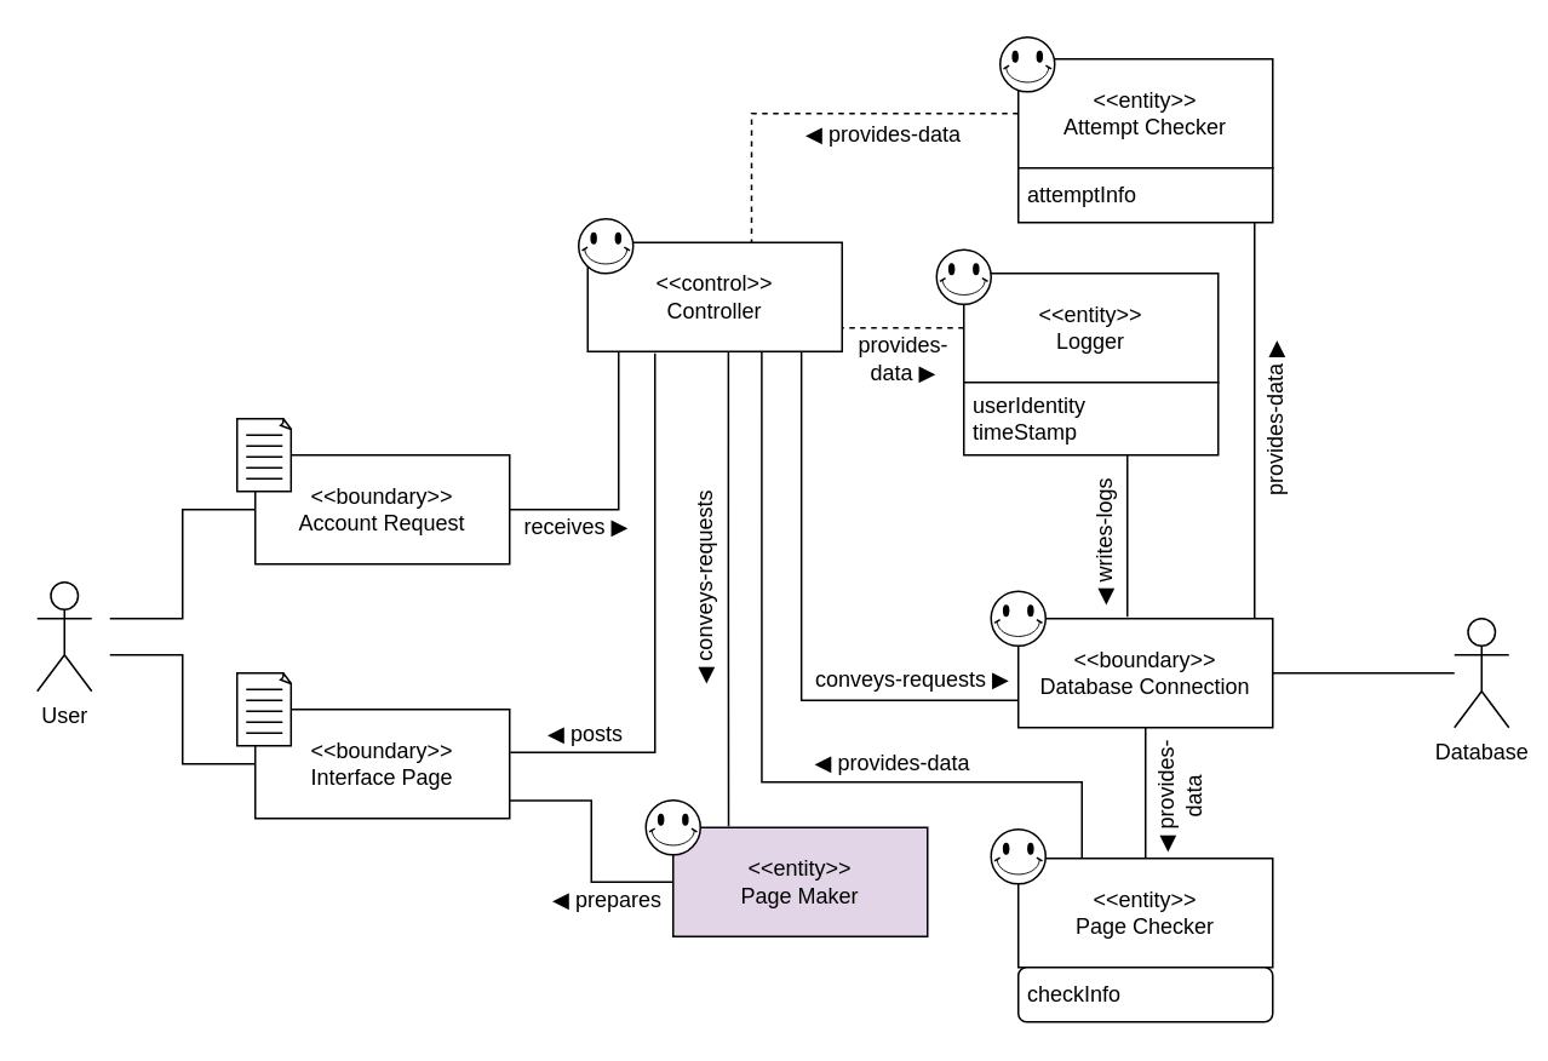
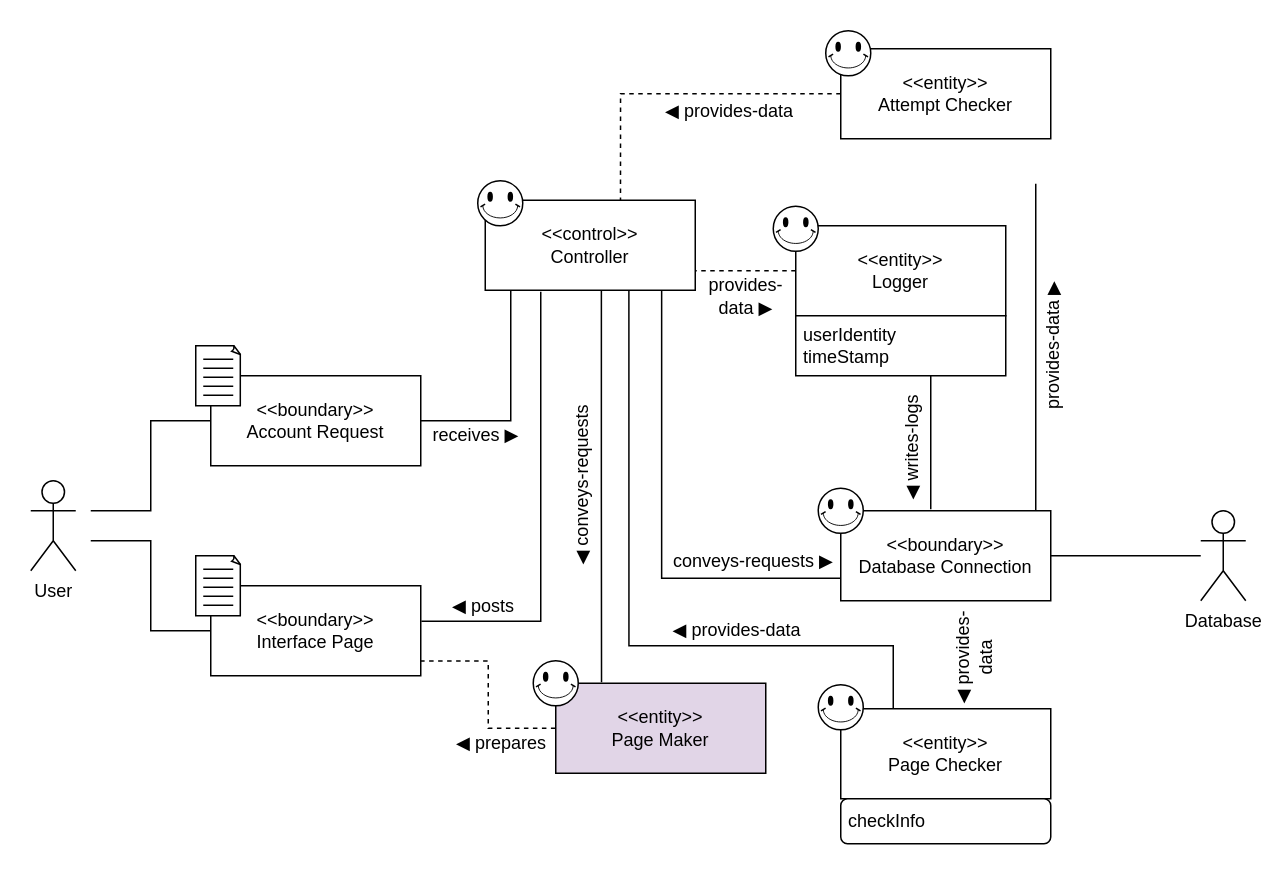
  <mxCell id="0" />
  <mxCell id="1" parent="0" />
  <mxCell id="2" value="Database" style="shape=umlActor;verticalLabelPosition=bottom;verticalAlign=top;html=1;outlineConnect=0;" parent="1" vertex="1"><mxGeometry x="800" y="340" width="30" height="60" as="geometry" /></mxCell>
  <mxCell id="3" style="edgeStyle=orthogonalEdgeStyle;rounded=0;orthogonalLoop=1;jettySize=auto;html=1;exitX=0.84;exitY=0.995;exitDx=0;exitDy=0;entryX=0;entryY=0.75;entryDx=0;entryDy=0;startArrow=none;startFill=0;endArrow=none;endFill=0;exitPerimeter=0;" parent="1" source="7" target="16" edge="1"><mxGeometry relative="1" as="geometry"><Array as="points"><mxPoint x="441" y="385" /></Array></mxGeometry></mxCell>
  <mxCell id="4" style="edgeStyle=orthogonalEdgeStyle;rounded=0;orthogonalLoop=1;jettySize=auto;html=1;exitX=0.553;exitY=1.005;exitDx=0;exitDy=0;entryX=0.218;entryY=-0.01;entryDx=0;entryDy=0;entryPerimeter=0;startArrow=none;startFill=0;endArrow=none;endFill=0;exitPerimeter=0;" parent="1" source="7" target="8" edge="1"><mxGeometry relative="1" as="geometry"><Array as="points" /></mxGeometry></mxCell>
  <mxCell id="5" style="edgeStyle=orthogonalEdgeStyle;rounded=0;orthogonalLoop=1;jettySize=auto;html=1;entryX=1.003;entryY=0.394;entryDx=0;entryDy=0;entryPerimeter=0;startArrow=none;startFill=0;endArrow=none;endFill=0;" parent="1" target="13" edge="1"><mxGeometry relative="1" as="geometry"><Array as="points"><mxPoint x="360" y="194" /><mxPoint x="360" y="414" /></Array><mxPoint x="360" y="194" as="sourcePoint" /></mxGeometry></mxCell>
  <mxCell id="6" style="edgeStyle=orthogonalEdgeStyle;rounded=0;orthogonalLoop=1;jettySize=auto;html=1;exitX=1;exitY=0.75;exitDx=0;exitDy=0;startArrow=none;startFill=0;endArrow=none;endFill=0;entryX=0;entryY=0.5;entryDx=0;entryDy=0;dashed=1;" parent="1" source="7" target="25" edge="1"><mxGeometry relative="1" as="geometry"><mxPoint x="530" y="200" as="targetPoint" /><Array as="points"><mxPoint x="463" y="180" /></Array></mxGeometry></mxCell>
  <mxCell id="7" value="&amp;lt;&amp;lt;control&amp;gt;&amp;gt;&lt;br&gt;Controller" style="rounded=0;whiteSpace=wrap;html=1;" parent="1" vertex="1"><mxGeometry x="323" y="133" width="140" height="60" as="geometry" /></mxCell>
  <mxCell id="8" value="&amp;lt;&amp;lt;entity&amp;gt;&amp;gt;&lt;br&gt;Page Maker" style="rounded=0;whiteSpace=wrap;html=1;fillColor=#e1d5e7;" parent="1" vertex="1"><mxGeometry x="370" y="455" width="140" height="60" as="geometry" /></mxCell>
  <mxCell id="9" style="edgeStyle=orthogonalEdgeStyle;rounded=0;orthogonalLoop=1;jettySize=auto;html=1;exitX=0.5;exitY=1;exitDx=0;exitDy=0;exitPerimeter=0;" parent="1" edge="1"><mxGeometry relative="1" as="geometry"><mxPoint x="65" y="115" as="sourcePoint" /><mxPoint x="65" y="115" as="targetPoint" /></mxGeometry></mxCell>
  <mxCell id="10" style="edgeStyle=orthogonalEdgeStyle;rounded=0;orthogonalLoop=1;jettySize=auto;html=1;exitX=0.5;exitY=1;exitDx=0;exitDy=0;exitPerimeter=0;" parent="1" edge="1"><mxGeometry relative="1" as="geometry"><mxPoint x="65" y="115" as="sourcePoint" /><mxPoint x="65" y="115" as="targetPoint" /></mxGeometry></mxCell>
- <mxCell id="11" style="edgeStyle=orthogonalEdgeStyle;rounded=0;orthogonalLoop=1;jettySize=auto;html=1;exitX=0.997;exitY=0.836;exitDx=0;exitDy=0;entryX=0;entryY=0.5;entryDx=0;entryDy=0;startArrow=none;startFill=0;endArrow=none;endFill=0;exitPerimeter=0;" parent="1" source="13" target="8" edge="1"><mxGeometry relative="1" as="geometry"><Array as="points"><mxPoint x="325" y="440" /><mxPoint x="325" y="485" /></Array></mxGeometry></mxCell>
+ <mxCell id="11" style="edgeStyle=orthogonalEdgeStyle;rounded=0;orthogonalLoop=1;jettySize=auto;html=1;exitX=0.997;exitY=0.836;exitDx=0;exitDy=0;entryX=0;entryY=0.5;entryDx=0;entryDy=0;startArrow=none;startFill=0;endArrow=none;endFill=0;exitPerimeter=0;dashed=1;" parent="1" source="13" target="8" edge="1"><mxGeometry relative="1" as="geometry"><Array as="points"><mxPoint x="325" y="440" /><mxPoint x="325" y="485" /></Array></mxGeometry></mxCell>
  <mxCell id="12" style="edgeStyle=orthogonalEdgeStyle;rounded=0;orthogonalLoop=1;jettySize=auto;html=1;exitX=0;exitY=0.5;exitDx=0;exitDy=0;startArrow=none;startFill=0;endArrow=none;endFill=0;" parent="1" source="13" edge="1"><mxGeometry relative="1" as="geometry"><mxPoint x="60" y="360" as="targetPoint" /><Array as="points"><mxPoint x="100" y="420" /><mxPoint x="100" y="360" /></Array></mxGeometry></mxCell>
  <mxCell id="13" value="&amp;lt;&amp;lt;boundary&amp;gt;&amp;gt;&lt;br&gt;Interface Page" style="rounded=0;whiteSpace=wrap;html=1;" parent="1" vertex="1"><mxGeometry x="140" y="390" width="140" height="60" as="geometry" /></mxCell>
- <mxCell id="14" style="edgeStyle=orthogonalEdgeStyle;rounded=0;orthogonalLoop=1;jettySize=auto;html=1;exitX=0.5;exitY=1;exitDx=0;exitDy=0;entryX=0.5;entryY=0;entryDx=0;entryDy=0;startArrow=none;startFill=0;endArrow=none;endFill=0;" parent="1" source="16" target="18" edge="1"><mxGeometry relative="1" as="geometry" /></mxCell>
  <mxCell id="15" style="edgeStyle=orthogonalEdgeStyle;rounded=0;orthogonalLoop=1;jettySize=auto;html=1;exitX=1;exitY=0.5;exitDx=0;exitDy=0;startArrow=none;startFill=0;endArrow=none;endFill=0;" parent="1" source="16" target="2" edge="1"><mxGeometry relative="1" as="geometry"><mxPoint x="790" y="369.931" as="targetPoint" /></mxGeometry></mxCell>
  <mxCell id="16" value="&amp;lt;&amp;lt;boundary&amp;gt;&amp;gt;&lt;br&gt;Database Connection" style="rounded=0;whiteSpace=wrap;html=1;" parent="1" vertex="1"><mxGeometry x="560" y="340" width="140" height="60" as="geometry" /></mxCell>
  <mxCell id="17" style="edgeStyle=orthogonalEdgeStyle;rounded=0;orthogonalLoop=1;jettySize=auto;html=1;exitX=0.25;exitY=0;exitDx=0;exitDy=0;entryX=0.684;entryY=0.997;entryDx=0;entryDy=0;entryPerimeter=0;endArrow=none;endFill=0;" edge="1" parent="1" source="18" target="7"><mxGeometry relative="1" as="geometry"><Array as="points"><mxPoint x="595" y="430" /><mxPoint x="419" y="430" /></Array></mxGeometry></mxCell>
  <mxCell id="18" value="&amp;lt;&amp;lt;entity&amp;gt;&amp;gt;&lt;br&gt;Page Checker" style="rounded=0;whiteSpace=wrap;html=1;" parent="1" vertex="1"><mxGeometry x="560" y="472" width="140" height="60" as="geometry" /></mxCell>
  <mxCell id="19" value="User" style="shape=umlActor;verticalLabelPosition=bottom;verticalAlign=top;html=1;outlineConnect=0;" parent="1" vertex="1"><mxGeometry x="20" y="320" width="30" height="60" as="geometry" /></mxCell>
  <mxCell id="20" value="" style="group" parent="1" vertex="1" connectable="0"><mxGeometry x="560" y="32" width="140" height="90" as="geometry" /></mxCell>
  <mxCell id="21" value="&amp;lt;&amp;lt;entity&amp;gt;&amp;gt;&lt;br&gt;Attempt Checker" style="rounded=0;whiteSpace=wrap;html=1;" parent="20" vertex="1"><mxGeometry width="140" height="60" as="geometry" /></mxCell>
- <mxCell id="22" value="&amp;nbsp;attemptInfo" style="rounded=0;whiteSpace=wrap;html=1;align=left;" parent="20" vertex="1"><mxGeometry y="60" width="140" height="30" as="geometry" /></mxCell>
  <mxCell id="23" style="edgeStyle=orthogonalEdgeStyle;rounded=0;orthogonalLoop=1;jettySize=auto;html=1;startArrow=none;startFill=0;endArrow=none;endFill=0;" parent="20" edge="1"><mxGeometry relative="1" as="geometry"><mxPoint x="130" y="128" as="sourcePoint" /><mxPoint x="130" y="308" as="targetPoint" /><Array as="points"><mxPoint x="130" y="90" /><mxPoint x="130" y="338" /></Array></mxGeometry></mxCell>
  <mxCell id="24" value="" style="group" parent="1" vertex="1" connectable="0"><mxGeometry x="530" y="150" width="140" height="100" as="geometry" /></mxCell>
  <mxCell id="25" value="&amp;lt;&amp;lt;entity&amp;gt;&amp;gt;&lt;br&gt;Logger" style="rounded=0;whiteSpace=wrap;html=1;" parent="24" vertex="1"><mxGeometry width="140" height="60" as="geometry" /></mxCell>
  <mxCell id="26" value="&amp;nbsp;userIdentity&lt;br&gt;&amp;nbsp;timeStamp" style="rounded=0;whiteSpace=wrap;html=1;align=left;" parent="24" vertex="1"><mxGeometry y="60" width="140" height="40" as="geometry" /></mxCell>
  <mxCell id="27" value="" style="verticalLabelPosition=bottom;verticalAlign=top;html=1;shape=mxgraph.basic.smiley" parent="24" vertex="1"><mxGeometry x="-15" y="-13" width="30" height="30" as="geometry" /></mxCell>
  <mxCell id="28" value="" style="group" parent="1" vertex="1" connectable="0"><mxGeometry x="140" y="250" width="140" height="90" as="geometry" /></mxCell>
  <mxCell id="29" value="&amp;lt;&amp;lt;boundary&amp;gt;&amp;gt;&lt;br&gt;Account Request" style="rounded=0;whiteSpace=wrap;html=1;" parent="28" vertex="1"><mxGeometry width="140" height="60" as="geometry" /></mxCell>
  <mxCell id="30" style="edgeStyle=orthogonalEdgeStyle;rounded=0;orthogonalLoop=1;jettySize=auto;html=1;exitX=1;exitY=0.5;exitDx=0;exitDy=0;startArrow=none;startFill=0;endArrow=none;endFill=0;" parent="1" source="29" edge="1"><mxGeometry relative="1" as="geometry"><mxPoint x="340" y="193" as="targetPoint" /><Array as="points"><mxPoint x="340" y="280" /><mxPoint x="340" y="193" /></Array></mxGeometry></mxCell>
  <mxCell id="31" style="edgeStyle=orthogonalEdgeStyle;rounded=0;orthogonalLoop=1;jettySize=auto;html=1;startArrow=none;startFill=0;endArrow=none;endFill=0;" parent="1" edge="1"><mxGeometry relative="1" as="geometry"><mxPoint x="620" y="250" as="sourcePoint" /><mxPoint x="620" y="339" as="targetPoint" /><Array as="points"><mxPoint x="620" y="250" /><mxPoint x="620" y="339" /></Array></mxGeometry></mxCell>
  <mxCell id="32" style="edgeStyle=orthogonalEdgeStyle;rounded=0;orthogonalLoop=1;jettySize=auto;html=1;exitX=0;exitY=0.5;exitDx=0;exitDy=0;startArrow=none;startFill=0;endArrow=none;endFill=0;" parent="1" source="29" edge="1"><mxGeometry relative="1" as="geometry"><mxPoint x="60" y="340" as="targetPoint" /><Array as="points"><mxPoint x="100" y="280" /><mxPoint x="100" y="340" /></Array></mxGeometry></mxCell>
  <mxCell id="33" value="" style="verticalLabelPosition=bottom;verticalAlign=top;html=1;shape=mxgraph.basic.smiley" parent="1" vertex="1"><mxGeometry x="318" y="120" width="30" height="30" as="geometry" /></mxCell>
  <mxCell id="34" value="" style="group" parent="1" vertex="1" connectable="0"><mxGeometry x="130" y="230" width="30" height="40" as="geometry" /></mxCell>
  <mxCell id="35" value="" style="whiteSpace=wrap;html=1;shape=mxgraph.basic.document" parent="34" vertex="1"><mxGeometry width="30" height="40" as="geometry" /></mxCell>
  <mxCell id="36" value="" style="endArrow=none;html=1;" parent="34" edge="1"><mxGeometry width="50" height="50" relative="1" as="geometry"><mxPoint x="5" y="9" as="sourcePoint" /><mxPoint x="25" y="9" as="targetPoint" /></mxGeometry></mxCell>
  <mxCell id="37" value="" style="endArrow=none;html=1;" parent="34" edge="1"><mxGeometry width="50" height="50" relative="1" as="geometry"><mxPoint x="5" y="15" as="sourcePoint" /><mxPoint x="25" y="15" as="targetPoint" /></mxGeometry></mxCell>
  <mxCell id="38" value="" style="endArrow=none;html=1;" parent="34" edge="1"><mxGeometry width="50" height="50" relative="1" as="geometry"><mxPoint x="5" y="21" as="sourcePoint" /><mxPoint x="25" y="21" as="targetPoint" /></mxGeometry></mxCell>
  <mxCell id="39" value="" style="endArrow=none;html=1;" parent="34" edge="1"><mxGeometry width="50" height="50" relative="1" as="geometry"><mxPoint x="5" y="27" as="sourcePoint" /><mxPoint x="25" y="27" as="targetPoint" /></mxGeometry></mxCell>
  <mxCell id="40" value="" style="endArrow=none;html=1;" parent="34" edge="1"><mxGeometry width="50" height="50" relative="1" as="geometry"><mxPoint x="5" y="33" as="sourcePoint" /><mxPoint x="25" y="33" as="targetPoint" /></mxGeometry></mxCell>
  <mxCell id="41" value="" style="group" parent="1" vertex="1" connectable="0"><mxGeometry x="130" y="370" width="30" height="40" as="geometry" /></mxCell>
  <mxCell id="42" value="" style="whiteSpace=wrap;html=1;shape=mxgraph.basic.document" parent="41" vertex="1"><mxGeometry width="30" height="40" as="geometry" /></mxCell>
  <mxCell id="43" value="" style="endArrow=none;html=1;" parent="41" edge="1"><mxGeometry width="50" height="50" relative="1" as="geometry"><mxPoint x="5" y="9" as="sourcePoint" /><mxPoint x="25" y="9" as="targetPoint" /></mxGeometry></mxCell>
  <mxCell id="44" value="" style="endArrow=none;html=1;" parent="41" edge="1"><mxGeometry width="50" height="50" relative="1" as="geometry"><mxPoint x="5" y="15" as="sourcePoint" /><mxPoint x="25" y="15" as="targetPoint" /></mxGeometry></mxCell>
  <mxCell id="45" value="" style="endArrow=none;html=1;" parent="41" edge="1"><mxGeometry width="50" height="50" relative="1" as="geometry"><mxPoint x="5" y="21" as="sourcePoint" /><mxPoint x="25" y="21" as="targetPoint" /></mxGeometry></mxCell>
  <mxCell id="46" value="" style="endArrow=none;html=1;" parent="41" edge="1"><mxGeometry width="50" height="50" relative="1" as="geometry"><mxPoint x="5" y="27" as="sourcePoint" /><mxPoint x="25" y="27" as="targetPoint" /></mxGeometry></mxCell>
  <mxCell id="47" value="" style="endArrow=none;html=1;" parent="41" edge="1"><mxGeometry width="50" height="50" relative="1" as="geometry"><mxPoint x="5" y="33" as="sourcePoint" /><mxPoint x="25" y="33" as="targetPoint" /></mxGeometry></mxCell>
  <mxCell id="48" value="" style="verticalLabelPosition=bottom;verticalAlign=top;html=1;shape=mxgraph.basic.smiley" parent="1" vertex="1"><mxGeometry x="550" y="20" width="30" height="30" as="geometry" /></mxCell>
  <mxCell id="49" value="" style="verticalLabelPosition=bottom;verticalAlign=top;html=1;shape=mxgraph.basic.smiley" parent="1" vertex="1"><mxGeometry x="545" y="325" width="30" height="30" as="geometry" /></mxCell>
  <mxCell id="50" value="" style="verticalLabelPosition=bottom;verticalAlign=top;html=1;shape=mxgraph.basic.smiley" parent="1" vertex="1"><mxGeometry x="355" y="440" width="30" height="30" as="geometry" /></mxCell>
  <mxCell id="51" value="" style="verticalLabelPosition=bottom;verticalAlign=top;html=1;shape=mxgraph.basic.smiley" parent="1" vertex="1"><mxGeometry x="545" y="456" width="30" height="30" as="geometry" /></mxCell>
  <mxCell id="52" value="◀ conveys-requests" style="text;html=1;strokeColor=none;fillColor=none;align=center;verticalAlign=middle;whiteSpace=wrap;rounded=0;rotation=-90;" parent="1" vertex="1"><mxGeometry x="323" y="313" width="130" height="20" as="geometry" /></mxCell>
  <mxCell id="53" value="◀ prepares" style="text;html=1;strokeColor=none;fillColor=none;align=center;verticalAlign=middle;whiteSpace=wrap;rounded=0;" parent="1" vertex="1"><mxGeometry x="301" y="485" width="66" height="20" as="geometry" /></mxCell>
  <mxCell id="54" value="receives ▶" style="text;html=1;strokeColor=none;fillColor=none;align=center;verticalAlign=middle;whiteSpace=wrap;rounded=0;" parent="1" vertex="1"><mxGeometry x="284" y="280" width="66" height="20" as="geometry" /></mxCell>
  <mxCell id="55" value="conveys-requests ▶" style="text;html=1;strokeColor=none;fillColor=none;align=center;verticalAlign=middle;whiteSpace=wrap;rounded=0;rotation=0;" parent="1" vertex="1"><mxGeometry x="437" y="364" width="130" height="20" as="geometry" /></mxCell>
  <mxCell id="56" value="◀ writes-logs" style="text;html=1;strokeColor=none;fillColor=none;align=center;verticalAlign=middle;whiteSpace=wrap;rounded=0;rotation=-90;" parent="1" vertex="1"><mxGeometry x="558" y="288" width="100" height="20" as="geometry" /></mxCell>
  <mxCell id="57" value="provides-data ▶" style="text;html=1;strokeColor=none;fillColor=none;align=center;verticalAlign=middle;whiteSpace=wrap;rounded=0;rotation=-90;" parent="1" vertex="1"><mxGeometry x="637" y="220" width="130" height="20" as="geometry" /></mxCell>
  <mxCell id="58" value="◀ provides-data" style="text;html=1;strokeColor=none;fillColor=none;align=center;verticalAlign=middle;whiteSpace=wrap;rounded=0;rotation=-90;" parent="1" vertex="1"><mxGeometry x="611" y="428" width="76" height="20" as="geometry" /></mxCell>
  <mxCell id="59" value="◀ provides-data" style="text;html=1;strokeColor=none;fillColor=none;align=center;verticalAlign=middle;whiteSpace=wrap;rounded=0;rotation=0;" parent="1" vertex="1"><mxGeometry x="421" y="64" width="130" height="20" as="geometry" /></mxCell>
  <mxCell id="60" value="◀ posts" style="text;html=1;strokeColor=none;fillColor=none;align=center;verticalAlign=middle;whiteSpace=wrap;rounded=0;" parent="1" vertex="1"><mxGeometry x="289" y="394" width="66" height="20" as="geometry" /></mxCell>
  <mxCell id="61" style="edgeStyle=orthogonalEdgeStyle;rounded=0;orthogonalLoop=1;jettySize=auto;html=1;exitX=0;exitY=0.5;exitDx=0;exitDy=0;entryX=0.644;entryY=0;entryDx=0;entryDy=0;entryPerimeter=0;startArrow=none;startFill=0;endArrow=none;endFill=0;dashed=1;" parent="1" source="21" target="7" edge="1"><mxGeometry relative="1" as="geometry" /></mxCell>
  <mxCell id="62" value="provides-data ▶" style="text;html=1;strokeColor=none;fillColor=none;align=center;verticalAlign=middle;whiteSpace=wrap;rounded=0;rotation=0;" parent="1" vertex="1"><mxGeometry x="464" y="187" width="66" height="20" as="geometry" /></mxCell>
  <mxCell id="63" value="◀ provides-data" style="text;html=1;strokeColor=none;fillColor=none;align=center;verticalAlign=middle;whiteSpace=wrap;rounded=0;rotation=0;" vertex="1" parent="1"><mxGeometry x="426" y="410" width="130" height="20" as="geometry" /></mxCell>
  <mxCell id="64" value="&amp;nbsp;checkInfo" style="whiteSpace=wrap;html=1;align=left;rounded=1;" vertex="1" parent="1"><mxGeometry x="560" y="532" width="140" height="30" as="geometry" /></mxCell>
